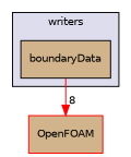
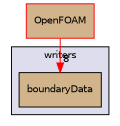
  digraph {
    compound=true
    node [fillcolor=tan fontname=Helvetica fontsize=10 shape=box style=filled]
    n1 [label=boundaryData pencolor=black]
    n2 [color=red label=OpenFOAM]
    subgraph cluster_1 {
      bgcolor="#ddddee"
      fontname=Helvetica
      fontsize=10
      label=writers
      pencolor=black
      n1
    }
-   n1 -> n2 [headlabel=8 labeldistance=1.5 labelfontname=Helvetica labelfontsize=10 color=red]
+   n2 -> n1 [headlabel=8 labeldistance=1.5 labelfontname=Helvetica labelfontsize=10 color=red]
  }
